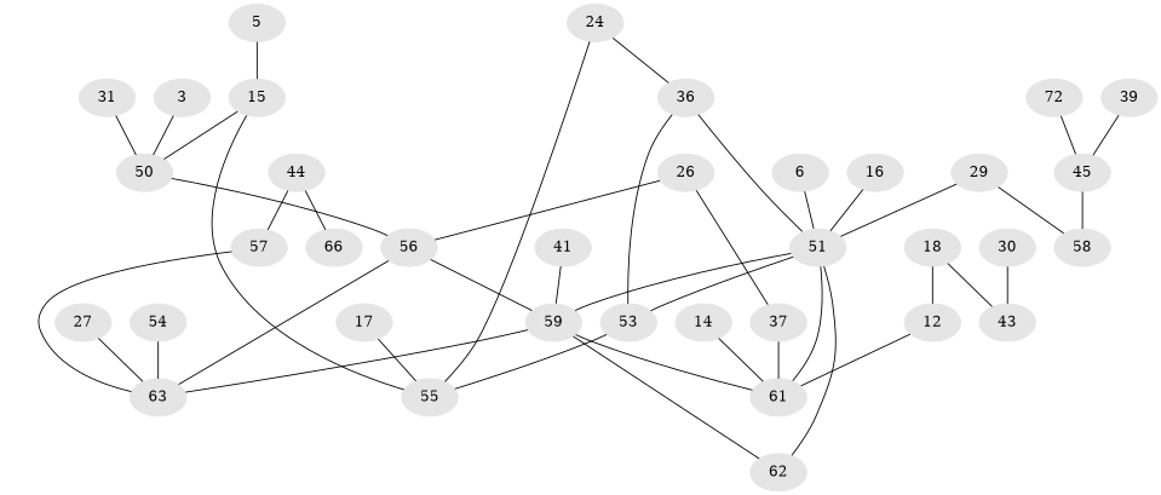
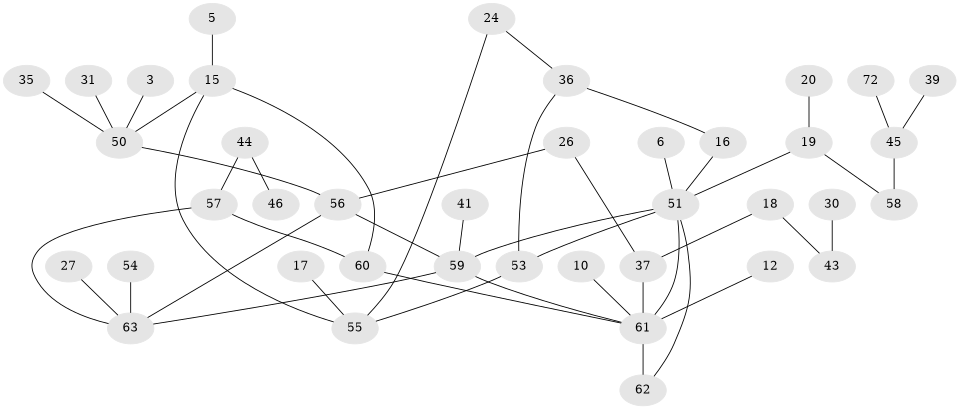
  graph {
    node [color=gray90 style=filled]
    edge [weight=1.0]
    3
    50
    56
    5
    15
+   35
    6
    51
    61
    53
    59
    62
    36
    12
-   29
+   29 [label=19]
    58
-   14
+   14 [label=10]
    55
+   60
    16
    17
    18
    37
    n24 [label=43]
+   20
    n26 [label=31]
    24
    26
    63
    27
    n31 [label=30]
    n32 [label=72]
    45
    39
    41
    44
-   46 [label=66]
+   46
    57
    54
    3 -- 50
    50 -- 56 [weight=2.0]
    56 -- 59
    56 -- 63
    5 -- 15
    15 -- 50
    15 -- 55
+   15 -- 60
+   35 -- 50
    6 -- 51
    51 -- 61
    51 -- 53
    51 -- 59
    51 -- 62
-   59 -- 62
+   61 -- 62
    53 -- 55
    59 -- 61
    59 -- 63
-   36 -- 51
+   36 -- 16
    36 -- 53
    12 -- 61 [weight=2.0]
    29 -- 51
    29 -- 58
    14 -- 61
+   60 -- 61
    16 -- 51
    17 -- 55
-   18 -- 12
+   18 -- 37
    18 -- n24
    37 -- 61
+   20 -- 29
    n26 -- 50
    24 -- 36
    24 -- 55
    26 -- 56
    26 -- 37
    27 -- 63
    n31 -- n24
    n32 -- 45
    45 -- 58
    39 -- 45
    41 -- 59
    44 -- 46
    44 -- 57
+   57 -- 60
    57 -- 63
    54 -- 63
  }
